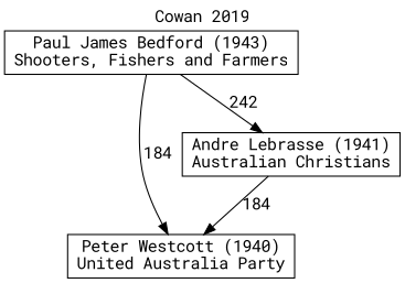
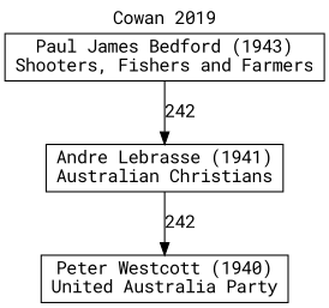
  digraph {
    fontname="Roboto Mono"
    label="Cowan 2019"
    labelloc=t
    mclimit=10
    node [fontname="Roboto Mono" shape=box]
    edge [fontname="Roboto Mono"]
    n1 [label="Peter Westcott (1940)\nUnited Australia Party"]
    n2 [label="Andre Lebrasse (1941)\nAustralian Christians"]
    n3 [label="Paul James Bedford (1943)\nShooters, Fishers and Farmers"]
-   n2 -> n1 [label=184]
-   n3 -> n1 [label=184]
+   n2 -> n1 [label=242]
    n3 -> n2 [label=242]
  }
